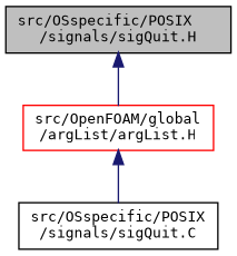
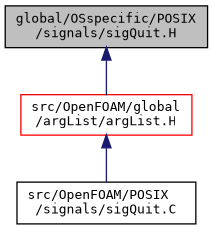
  digraph {
    fontname="DejaVu Sans Mono"
    node [color=black fontname="DejaVu Sans Mono" fontsize=10 shape=record]
    edge [color=midnightblue dir=back fontname="DejaVu Sans Mono" fontsize=10 labelfontname=FreeSans labelfontsize=10 style=solid]
-   n1 [fillcolor=grey75 fontcolor=black height=0.2 label="src/OSspecific/POSIX\l/signals/sigQuit.H" style=filled width=0.4]
+   n1 [fillcolor=grey75 fontcolor=black height=0.2 label="global/OSspecific/POSIX\l/signals/sigQuit.H" style=filled width=0.4]
    n2 [color=red height=0.2 label="src/OpenFOAM/global\l/argList/argList.H" width=0.4]
-   n3 [height=0.2 label="src/OSspecific/POSIX\l/signals/sigQuit.C" width=0.4]
+   n3 [height=0.2 label="src/OpenFOAM/POSIX\l/signals/sigQuit.C" width=0.4]
    n1 -> n2
    n2 -> n3
  }
